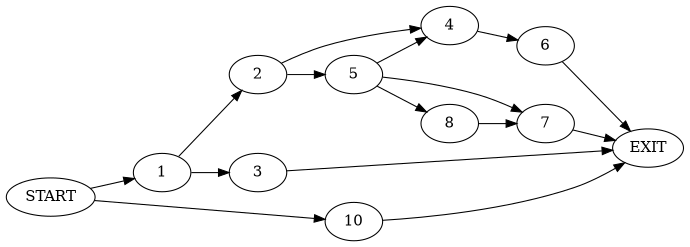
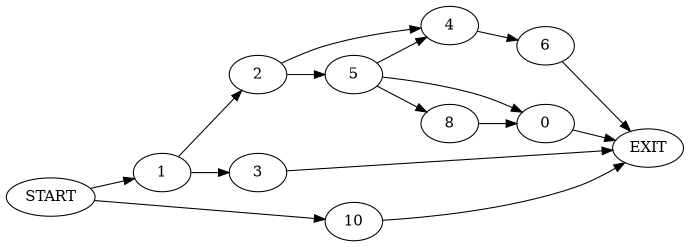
  digraph {
    rankdir=LR
    n1 [label=START]
    1
    10
    2
    3
    n6 [label=EXIT]
    4
    5
    6
-   7
+   7 [label=0]
    8
    n1 -> 1
    n1 -> 10
    1 -> 2
    1 -> 3
    10 -> n6
    2 -> 4
    2 -> 5
    3 -> n6
    4 -> 6
    5 -> 4
    5 -> 7
    5 -> 8
    6 -> n6
    7 -> n6
    8 -> 7
  }
